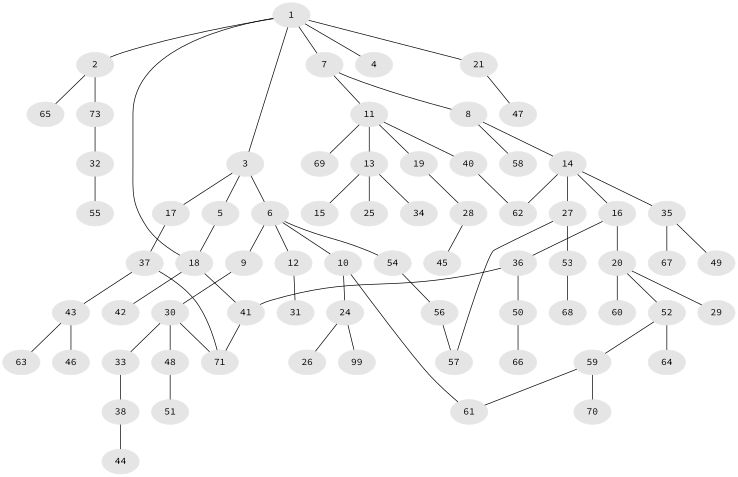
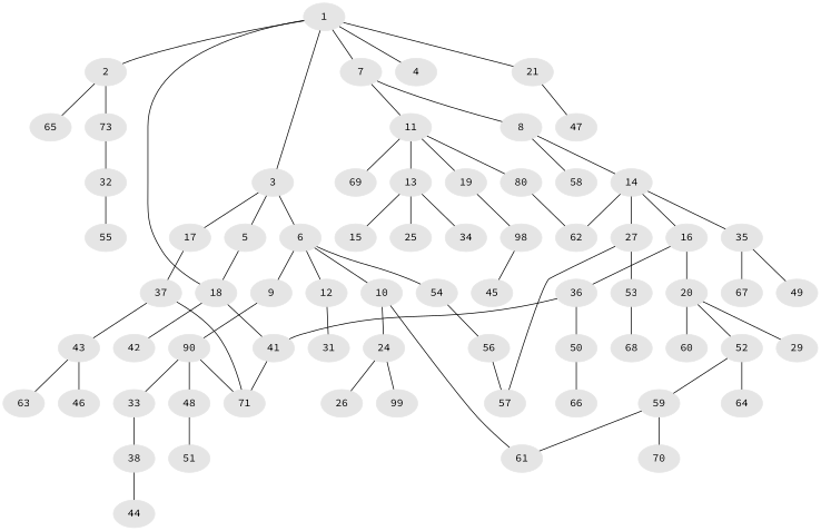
  graph {
    fontname="Source Code Pro"
    node [color=gray90 fontname="Source Code Pro" style=filled]
    edge [fontname="Source Code Pro"]
    1
    2
    3
    4
    7
    18
    21
    n8 [label=73]
    65
    5
    6
    17
    8
    11
    41
    42
    47
    32
    9
    10
    12
    54
    37
-   30
+   30 [label=90]
    24
    61
    31
    56
    14
    58
    13
    19
-   40
+   40 [label=80]
    69
    16
    27
    35
    62
    33
    48
    71
    26
    n43 [label=99]
    15
    25
    34
-   28
+   28 [label=98]
    20
    36
    53
    57
    49
    67
    29
    52
    60
    50
    43
    45
    59
    64
    55
    68
    38
    51
    44
    66
    46
    63
    70
    1 -- 2
    1 -- 3
    1 -- 4
    1 -- 7
    1 -- 18
    1 -- 21
    2 -- n8
    2 -- 65
    3 -- 5
    3 -- 6
    3 -- 17
    7 -- 8
    7 -- 11
    18 -- 41
    18 -- 42
    21 -- 47
    n8 -- 32
    5 -- 18
    6 -- 9
    6 -- 10
    6 -- 12
    6 -- 54
    17 -- 37
    8 -- 14
    8 -- 58
    11 -- 13
    11 -- 19
    11 -- 40
    11 -- 69
    41 -- 71
    32 -- 55
    9 -- 30
    10 -- 24
    10 -- 61
    12 -- 31
    54 -- 56
    37 -- 71
    37 -- 43
    30 -- 33
    30 -- 48
    30 -- 71
    24 -- 26
    24 -- n43
    56 -- 57
    14 -- 16
    14 -- 27
    14 -- 35
    14 -- 62
    13 -- 15
    13 -- 25
    13 -- 34
    19 -- 28
    40 -- 62
    16 -- 20
    16 -- 36
    27 -- 53
    27 -- 57
    35 -- 49
    35 -- 67
    33 -- 38
    48 -- 51
    28 -- 45
    20 -- 29
    20 -- 52
    20 -- 60
    36 -- 41
    36 -- 50
    53 -- 68
    52 -- 59
    52 -- 64
    50 -- 66
    43 -- 46
    43 -- 63
    59 -- 61
    59 -- 70
    38 -- 44
  }
